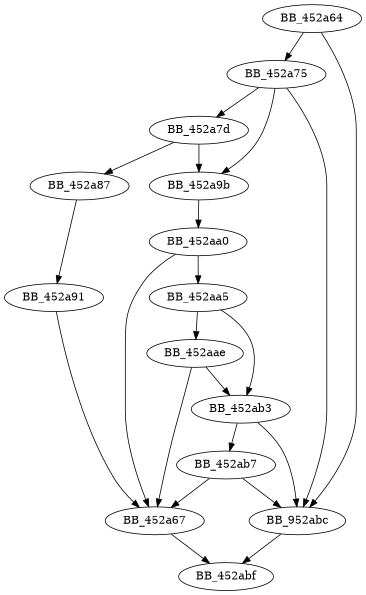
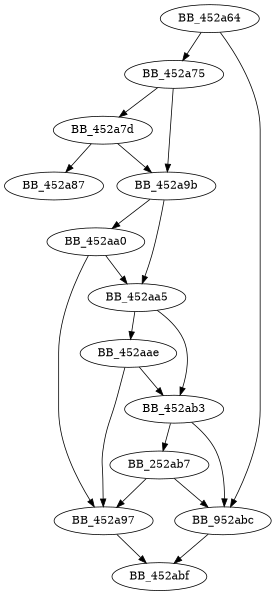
  digraph {
    BB_452a64
    BB_452a75
    n3 [label=BB_952abc]
    BB_452a7d
    BB_452a9b
    BB_452abf
    BB_452a87
-   BB_452a91
    BB_452aa0
    BB_452aa5
-   BB_452a97 [label=BB_452a67]
+   BB_452a97
    BB_452aae
    BB_452ab3
-   BB_452ab7
+   BB_452ab7 [label=BB_252ab7]
    BB_452a64 -> BB_452a75
    BB_452a64 -> n3
-   BB_452a75 -> n3
    BB_452a75 -> BB_452a7d
    BB_452a75 -> BB_452a9b
    n3 -> BB_452abf
    BB_452a7d -> BB_452a9b
    BB_452a7d -> BB_452a87
    BB_452a9b -> BB_452aa0
-   BB_452a87 -> BB_452a91
-   BB_452a91 -> BB_452a97
+   BB_452a9b -> BB_452aa5
    BB_452aa0 -> BB_452aa5
    BB_452aa0 -> BB_452a97
    BB_452aa5 -> BB_452aae
    BB_452aa5 -> BB_452ab3
    BB_452a97 -> BB_452abf
    BB_452aae -> BB_452a97
    BB_452aae -> BB_452ab3
    BB_452ab3 -> n3
    BB_452ab3 -> BB_452ab7
    BB_452ab7 -> n3
    BB_452ab7 -> BB_452a97
  }
